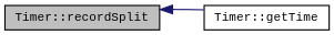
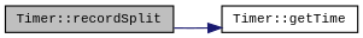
  digraph {
    rankdir=LR
    fontname="Liberation Mono"
    node [color=black fontname="Liberation Mono" fontsize=10 shape=record style=filled]
    n1 [fillcolor=grey75 fontcolor=black height=0.2 label="Timer::recordSplit" width=0.4]
    n2 [fillcolor=white height=0.2 label="Timer::getTime" width=0.4]
-   n2 -> n1 [color=midnightblue fontname="Liberation Mono" fontsize=10 labelfontname=Helvetica labelfontsize=10 style=solid]
+   n1 -> n2 [color=midnightblue fontname="Liberation Mono" fontsize=10 labelfontname=Helvetica labelfontsize=10 style=solid]
  }
